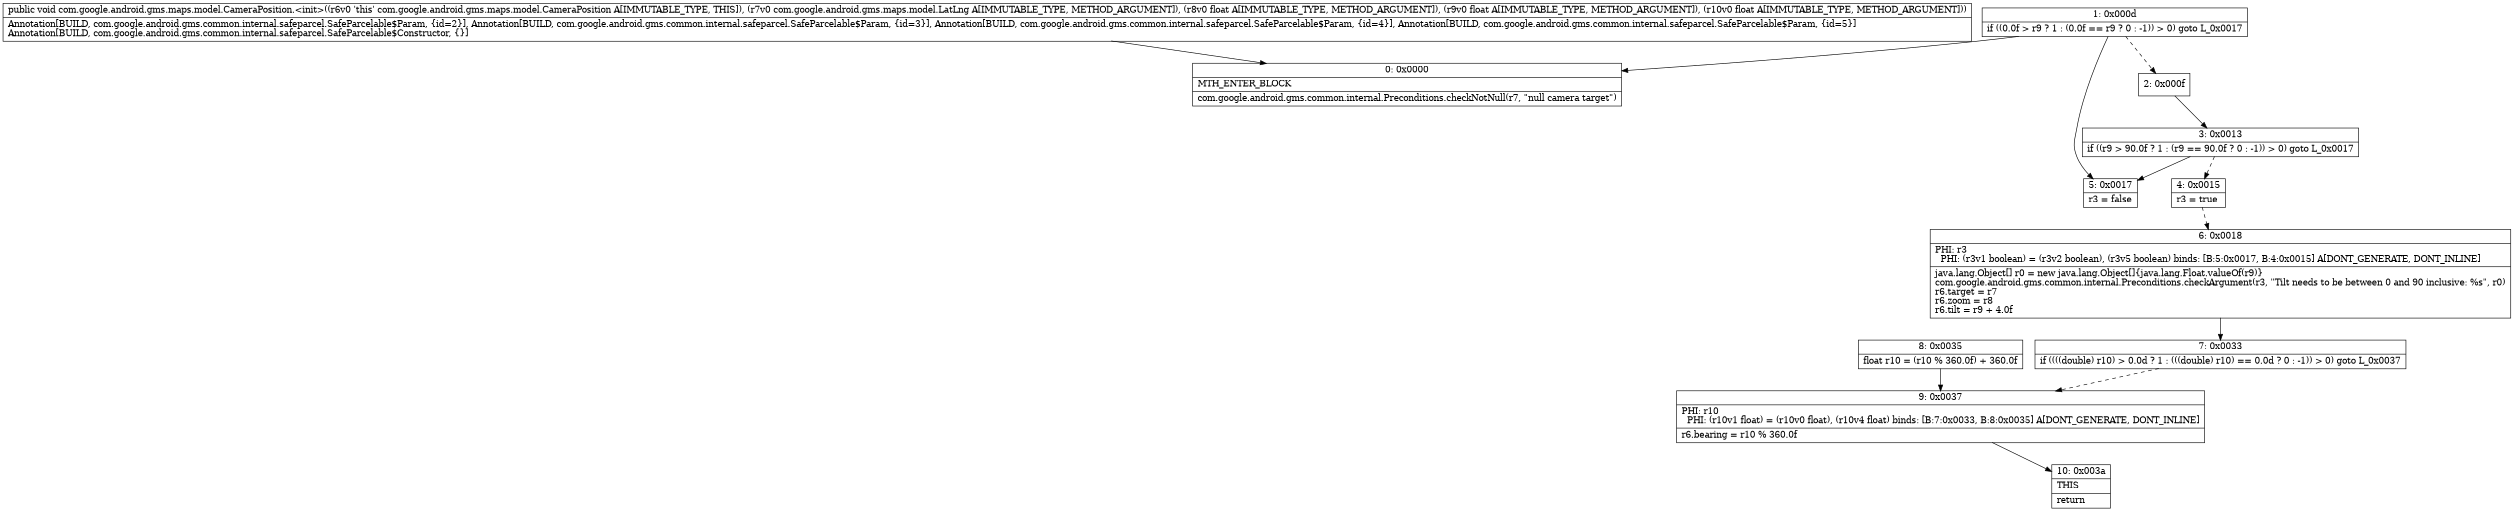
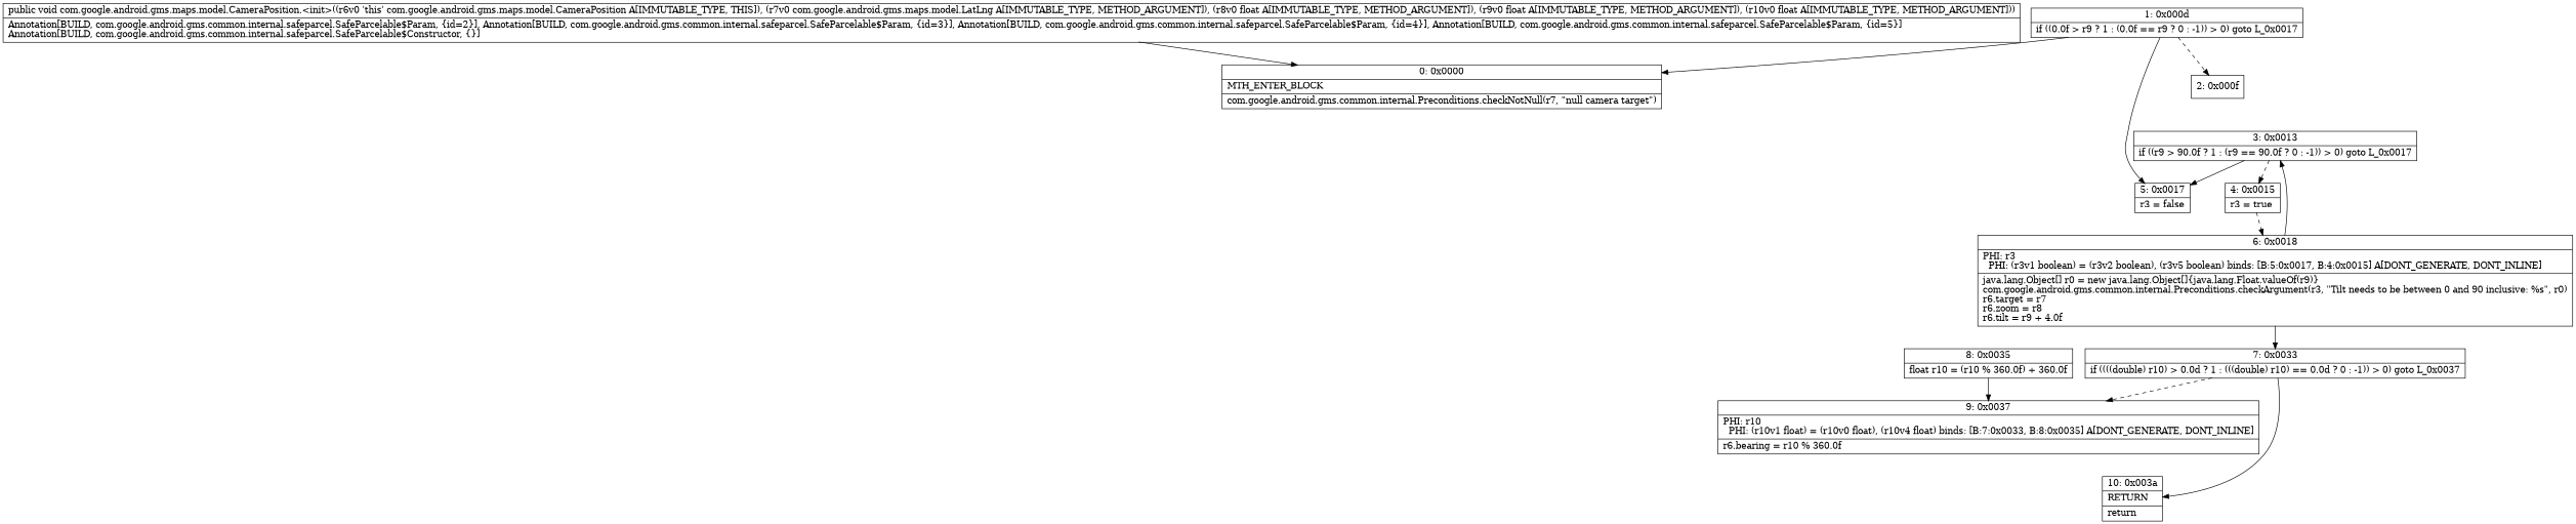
  digraph {
    node [shape=record]
    n1 [label="{0\:\ 0x0000|MTH_ENTER_BLOCK\l|com.google.android.gms.common.internal.Preconditions.checkNotNull(r7, \"null camera target\")\l}"]
    n2 [label="{1\:\ 0x000d|if ((0.0f \> r9 ? 1 : (0.0f == r9 ? 0 : \-1)) \> 0) goto L_0x0017\l}"]
    n3 [label="{2\:\ 0x000f}"]
    n4 [label="{5\:\ 0x0017|r3 = false\l}"]
    n5 [label="{3\:\ 0x0013|if ((r9 \> 90.0f ? 1 : (r9 == 90.0f ? 0 : \-1)) \> 0) goto L_0x0017\l}"]
    n6 [label="{4\:\ 0x0015|r3 = true\l}"]
    n7 [label="{6\:\ 0x0018|PHI: r3 \l  PHI: (r3v1 boolean) = (r3v2 boolean), (r3v5 boolean) binds: [B:5:0x0017, B:4:0x0015] A[DONT_GENERATE, DONT_INLINE]\l|java.lang.Object[] r0 = new java.lang.Object[]\{java.lang.Float.valueOf(r9)\}\lcom.google.android.gms.common.internal.Preconditions.checkArgument(r3, \"Tilt needs to be between 0 and 90 inclusive: %s\", r0)\lr6.target = r7\lr6.zoom = r8\lr6.tilt = r9 + 4.0f\l}"]
    n8 [label="{7\:\ 0x0033|if ((((double) r10) \> 0.0d ? 1 : (((double) r10) == 0.0d ? 0 : \-1)) \> 0) goto L_0x0037\l}"]
    n9 [label="{9\:\ 0x0037|PHI: r10 \l  PHI: (r10v1 float) = (r10v0 float), (r10v4 float) binds: [B:7:0x0033, B:8:0x0035] A[DONT_GENERATE, DONT_INLINE]\l|r6.bearing = r10 % 360.0f\l}"]
    n10 [label="{8\:\ 0x0035|float r10 = (r10 % 360.0f) + 360.0f\l}"]
-   n11 [label="{10\:\ 0x003a|THIS\l|return\l}"]
+   n11 [label="{10\:\ 0x003a|RETURN\l|return\l}"]
    n12 [label="{public void com.google.android.gms.maps.model.CameraPosition.\<init\>((r6v0 'this' com.google.android.gms.maps.model.CameraPosition A[IMMUTABLE_TYPE, THIS]), (r7v0 com.google.android.gms.maps.model.LatLng A[IMMUTABLE_TYPE, METHOD_ARGUMENT]), (r8v0 float A[IMMUTABLE_TYPE, METHOD_ARGUMENT]), (r9v0 float A[IMMUTABLE_TYPE, METHOD_ARGUMENT]), (r10v0 float A[IMMUTABLE_TYPE, METHOD_ARGUMENT]))  | Annotation[BUILD, com.google.android.gms.common.internal.safeparcel.SafeParcelable$Param, \{id=2\}], Annotation[BUILD, com.google.android.gms.common.internal.safeparcel.SafeParcelable$Param, \{id=3\}], Annotation[BUILD, com.google.android.gms.common.internal.safeparcel.SafeParcelable$Param, \{id=4\}], Annotation[BUILD, com.google.android.gms.common.internal.safeparcel.SafeParcelable$Param, \{id=5\}]\lAnnotation[BUILD, com.google.android.gms.common.internal.safeparcel.SafeParcelable$Constructor, \{\}]\l}"]
    n2 -> n1
    n2 -> n3 [style=dashed]
    n2 -> n4
-   n3 -> n5
+   n7 -> n5
    n5 -> n4
    n5 -> n6 [style=dashed]
    n6 -> n7 [style=dashed]
    n7 -> n8
    n8 -> n9 [style=dashed]
-   n9 -> n11
+   n8 -> n11
    n10 -> n9
    n12 -> n1
  }
